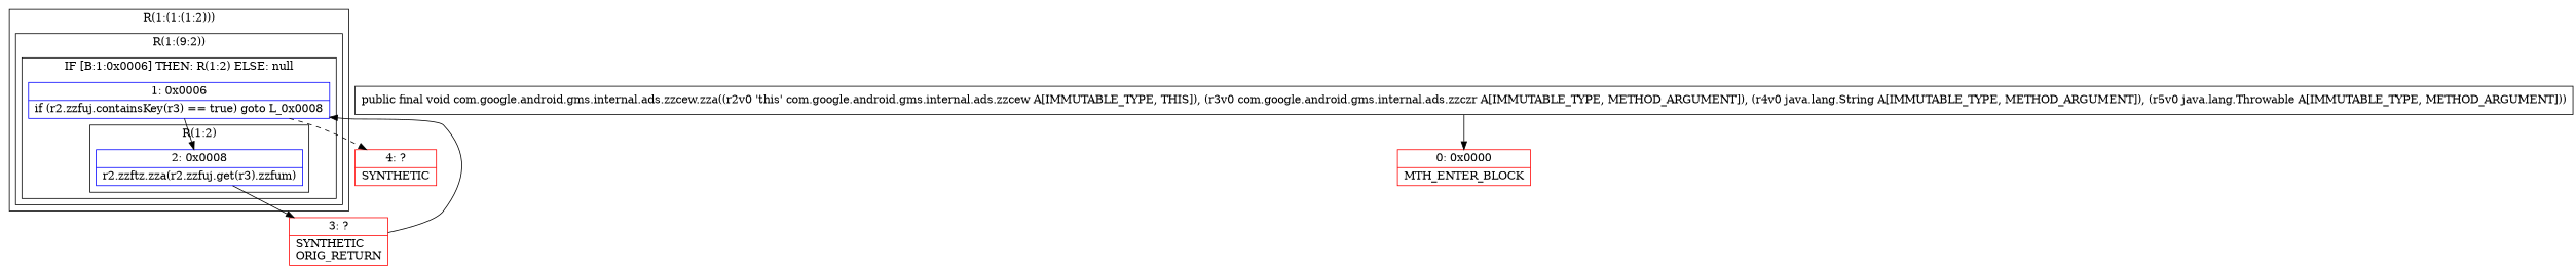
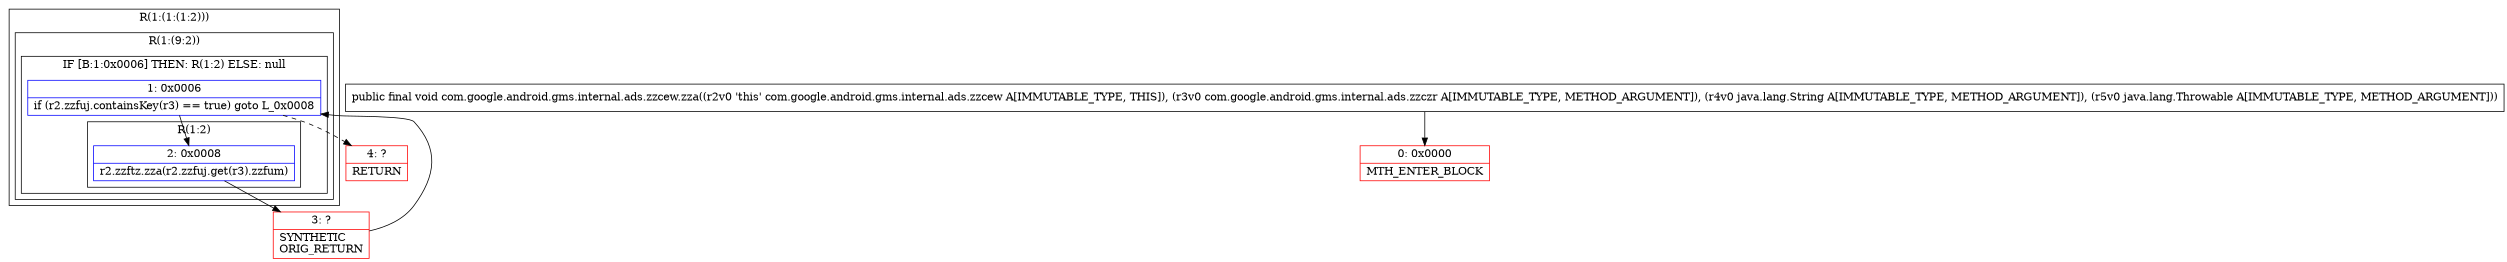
  digraph {
    node [color=red shape=record]
    n1 [color=blue label="{2\:\ 0x0008|r2.zzftz.zza(r2.zzfuj.get(r3).zzfum)\l}"]
    n2 [color=blue label="{1\:\ 0x0006|if (r2.zzfuj.containsKey(r3) == true) goto L_0x0008\l}"]
    n3 [label="{3\:\ ?|SYNTHETIC\lORIG_RETURN\l}"]
-   n4 [label="{4\:\ ?|SYNTHETIC\l}"]
+   n4 [label="{4\:\ ?|RETURN\l}"]
    n5 [label="{0\:\ 0x0000|MTH_ENTER_BLOCK\l}"]
    n6 [label="{public final void com.google.android.gms.internal.ads.zzcew.zza((r2v0 'this' com.google.android.gms.internal.ads.zzcew A[IMMUTABLE_TYPE, THIS]), (r3v0 com.google.android.gms.internal.ads.zzczr A[IMMUTABLE_TYPE, METHOD_ARGUMENT]), (r4v0 java.lang.String A[IMMUTABLE_TYPE, METHOD_ARGUMENT]), (r5v0 java.lang.Throwable A[IMMUTABLE_TYPE, METHOD_ARGUMENT])) }" color=""]
    subgraph cluster_1 {
      label="R(1:(1:(1:2)))"
      subgraph cluster_2 {
        label="R(1:(9:2))"
        subgraph cluster_3 {
          label="IF [B:1:0x0006] THEN: R(1:2) ELSE: null"
          n2
          subgraph cluster_4 {
            label="R(1:2)"
            n1
          }
        }
      }
    }
    n1 -> n3
    n2 -> n1
    n2 -> n4 [style=dashed]
    n3 -> n2
    n6 -> n5
  }
